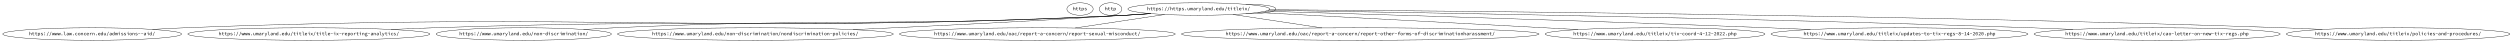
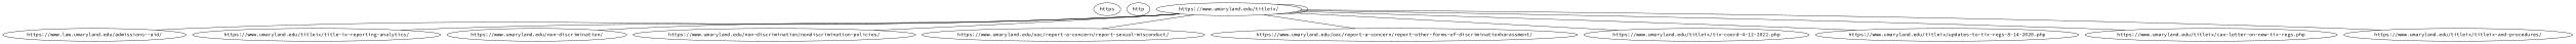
  graph {
    fontname="Source Code Pro"
    node [fontname="Source Code Pro"]
    edge [fontname="Source Code Pro"]
    https [child_link="['http://www.law.umaryland.edu/index.html', 'http://www.law.umaryland.edu/library/', 'https://www.law.umaryland.edu/admissions--aid/', 'http://www.law.umaryland.edu/library/', 'https://www.umaryland.edu/titleix/', 'https://www.umaryland.edu/titleix/title-ix-reporting-analytics/', 'https://www.umaryland.edu/non-discrimination/', 'https://www.umaryland.edu/non-discrimination/nondiscrimination-policies/', 'https://www.umaryland.edu/coi/state-public-ethics-law/', 'https://www.umaryland.edu/coi/institutional-coi-policy/', 'https://www.umaryland.edu/oac/report-a-concern/report-sexual-misconduct/', 'https://www.umaryland.edu/oac/report-a-concern/report-other-forms-of-discriminationharassment/', 'https://www.umaryland.edu/non-discrimination']" data="b\"\nBias and Discrimination - Accountability and Compliance\nSkip to navigation\nSkip to content\nmyUMB\nDirectory\nCOVID-19\nEmergency\nThe Elm\nCalendar\nBlackboard\nSURFS\nUMB Shuttle\nUniversity of Maryland, Baltimore\nAbout UMB\nAbout UMB \xc2\xa0 History, highlights, administration, news, fast facts\nOffices\nAccountability and Compliance\nAdministration and Finance\nCenter for Information Technology Services\nCommunications and Public Affairs\nCommunity Engagement\nEquity, Diversity, and Inclusion\nExternal Relations\nGovernment Affairs\nPhilanthropy\nPresident\xe2\x80\x99s Office\nOffice of the Provost\nResearch and Development\nUniversity Counsel\nUniversity Leadership\nPresident\xe2\x80\x99s Office\nAdministrative Officers\nDeans\nBoards of Visitors\nFaculty Senate\nStaff Senate\nUniversity Counsel\nCore Values\nUMB Experts Guide\nUMB: An Age-Friendly University\nUMB CURE Scholars Program\nThe UMB Community Campus\nPresident's Councils and Initiatives\nCenter for Health and Homeland Security\nCommunity Engagement\nCouncil for the Arts & Culture\nInterprofessional Education\nLeaders in Education: Academy of Presidential Scholars\nMiddle States Self-Study\nPresident's Council for Women\nPresident's Symposium and White Paper Project\nUMBrella\nUMB News\nFor the Media\nPolicies and Procedures\nLibrary\nIndex\nStrategic Plan\nSteering Committee Roster\nLogistics Committee Roster\nEmergency\nUMB Police and Public Safety\nSustainability\nPresident's Signature Events\nCommencement 2023\nFounders Week\nUMB Holiday Craft Fair\nUMB Fast Facts\nWelcome to Baltimore\nOther USM Schools\nMPowering the State\nCampus Maps\nMuseums\nAcademics\nAcademics \xc2\xa0 Schools, policies, registration, educational technology\nSchools and Programs\nSchool of Dentistry\nGraduate School\nSchool of Medicine\nSchool of Nursing\nSchool of Pharmacy\nSchool of Social Work\nCarey School of Law\nUMB Program Explorer\nAcademic Calendar\nAcademic Affairs Policies and Procedures\nAcademy of Lifelong Learning\nLibraries\nHealth Sciences and Human Services Library\nThurgood Marshall Law Library\nSURFS\nBlackboard\nAdmissions\nAdmissions \xc2\xa0 Admissions at UMB are managed by individual schools.\nAdmissions by School\nCarey School of Law Admissions\nGraduate School Admissions\nSchool of Dentistry Admissions\nSchool of Medicine Admissions\nSchool of Nursing Admissions\nSchool of Pharmacy Admissions\nSchool of Social Work Admissions\nStudent Financial Services\nTuition and Fees by School\nStudent Insurance\nOffice of the Registrar\nAcademic Calendar\nSURFS\nUniversity Student Financial Assistance\nFinancial Assistance for Prospective Students\nFinancial Assistance for Current Students\nFinancial Assistance for Graduating Students\nMilitary and Veterans\nResearch\nResearch \xc2\xa0 Offices, contracts, investigators, UMB research profile\nUMB Research Profile\nOrganized Research Centers and Institutes\nUMB Institute for Clinical & Translational Research\nServices for Investigators\nSponsored Programs Administration\nSponsored Projects Accounting and Compliance (SPAC)\nKuali Research\nClinical Trials and Corporate Contracts\nCICERO Log-in\nConflict of Interest\nHuman Research Protections\nEnvironmental Health and Safety\nExport Compliance\nEffort Reporting\nResearch Policies and Procedures\nResources for Investigators\nCenter for Innovative Biomedical Resources\nFind Funding\nFile an Invention Disclosure\nGlobal Learning for Health Equity Network\nManage Your Grant\nResearch Policies and Procedures\nUM Research HARBOR\nUMB ICTR\nCACPR\nUMB CARES\nUMB ROAR\nCenter for Violence Prevention\nOffices and Contacts\nOffice of Research and Development\nCenter for Clinical Trials and Corporate Contracts\nSponsored Programs Administration\nTechnology Transfer/UM Ventures\nUM BioPark\nContact Research and Development\nAccountability and Compliance\nServices\nServices \xc2\xa0 For students, faculty, and staff, international and on-campus\nStudent Services\nStudent Health Resources\nStudent Insurance\nEducational Support and Disability Services\nWriting Center\nURecFit and Wellness\nBookstore\nIntercultural Leadership and Engagement\nOne Card\nStudent Development and Leadership\nEducational Technology\nStudent Counseling Center\nUMB Scholars for Recovery\nUMB Student Affairs\nFaculty and Staff Services\nHuman Resource Services\nTravel Services\nStrategic Sourcing and Acquisition Services\nOffice of the Controller\nOffice of the Ombuds\nEmployee Assistance Program (EAP)\nWorkplace Mediation Service\nFaculty Center for Teaching and Learning\nInternational Services\nUMB Travel: Start Here\nGlobal Hub\nInternational Students, Scholars, and Employees\nCenter for Global Engagement\nInternational Travel SOS\nCampus Services\nEmergency\nUMB Police and Public Safety\nParking and Transportation Services\nUMB shuttle\nCommunications and Public Affairs\nCenter for Information Technology Services\nSMC Campus Center Event Services\nEnvironmental Health and Safety\nDonaldson Brown Riverfront Event Center\nAll-Gender Bathrooms\nEnvironmental Services\nInterprofessional Program for Academic Community Engagement\nVisitor Services\nUniversity Life\nUniversity Life \xc2\xa0 Alerts, housing, dining, calendar, libraries, and recreation\nSMC Campus Center\nUMB Student Affairs\nEmergency\nUMB Alerts\nEmergency Reference Guide\nNews\nUMB News\nThe Elm\nCampus Life Weekly with USGA\nThe Elm Calendar\nStudent Organizations\nStarting a New Universitywide Organization\nUniversity Student Government Association\nHousing\nExplore\nVisit\nApply\nDining Options\nLibraries\nHealth Sciences and Human Services Library\nThurgood Marshall Law Library\nMuseums\nRooms Available on Campus\nURecFit and Wellness\nPlanned Closures\nMembership\nFacilities\nFitness\nAquatics\nIntramural Sports\nSafety Education\nAbout URecFit and Wellness\nOne Card\nHow to Get Your One Card\nMy Account\nOne Card Uses\nLost One Card\nOne Card Policies\nPhoto Services\nOne Card Forms\nOne Card FAQs\nOffice Hours and Directions\nGive to UMB\nGive to UMB \xc2\xa0 Sustain excellence and meet UMB's educational needs for today and tomorrow.\nThank You for Your Gift to UMB\nThe University of Maryland, Baltimore (UMB) is excited to share its\xc2\xa0new online giving page.\nWith enhanced searchability, a streamlined checkout process, and new ways to give such as Venmo, PayPal, Apple Pay, and Google Pay in addition to credit card, donors can support UMB quickly and securely.\nDonate\nGive Now\nWhy Give?\nWays to Give\nWhere to Give\nStaying Connected: You and UMB\nThe UMB Foundation\nOffice of Philanthropy\nMaryland Charity Campaign\nUMB HomeAbout UMBOfficesAccountability and ComplianceOAC ServicesBias and Discrimination\nAccountability and Compliance\nOffice PersonnelOAC Services\nTitle IX\nResources and References\nPolicies and Procedures\nTraining\nFrequently Asked Questions\nTitle IX Reporting Analytics\nBias and Discrimination\nNondiscrimination Policies\nReport Analytics\nResearch Integrity Office\nResearch Integrity - RCR\nRCR Training\nResearch Misconduct\nResearch Compliance\nAnimal Welfare Assurance\nOffice Personnel\nPolicies Procedures Guidelines\nForms\nIACUC Review Process\nReporting Animal Concerns\nEmergency Information\nEducation and Training\nIACUC Required Training\nVeterinary Resources\nEnvironmental Health and Safety\nBVAMC Specific Training\nLaboratory Animal Exposure Risk Assessment Program\nCICERO Instructional Videos\nResources and Useful Links\nIACUC Administration\nFrequently Asked Questions\nHuman Research Protections\nCOVID-19 Research Involving Humans\nTaskforces and Committees\nCOVID-19 Clinical Trials\nCOVID-19 Non-Clinical Trials\nBiospecimens Repository\nFAQs\nKey Contacts\nFor Researchers\nConsent Form Templates\nInvestigator Manual\nReferenced Materials\nStudy Conduct\nCT.GOV Information\nGeneral Tools and Links\nRequired Training\nInstructional Videos\nCICERO Instructional Videos\nIRB Process Videos\nHRP Lecture Videos\nInstitutional Review Board (IRB)\nExecutive Committee\nHRP Office\nHRPO Personnel\nPerformance Informatics\nFor Research Participants\nUMB HRP Components\nVeterinary Resources\nCayuse Vivarium Operations\nAnimal Procurement\nImports/Exports\nAnimal Facility Access\nIVIS Access\nABSL-2 Access\nAnimal Husbandry and Facility Procedures\nStandard Operating Procedures and Policies\nVeterinary Care\nProtocol Consultation Request\nTechnical Service Request\nAnimal Use Training\nRodent Wet Labs\nMacaque Safety Training\nPI Managed Satellite Facility Training\nIACUC-Veterinary Training Request\nSafety and Employee Health\nStaff Directory\nVR Employees Only\nRelated Links\nConflict of Interest\nKey Contacts\nState Public Ethics Law\nPHS Regulations\nPHS Training\nInstitutional COI Policy\nCoI FAQs\nSFI Disclosure FAQs\nEducation and Training\nReport a Concern\nReport Suspected Child Abuse or Neglect\nFrequently Asked Questions\nReport Sexual Misconduct\nReport Other Forms of Discrimination/Harassment\nReport Fraud or Other Fiscal Irregularities\nOutreach\nYouthWorks\nYouthWorks Job Order Form\nYouthWorks Mentor Application Form\nTraining\n2019 Ethics Week\n2018 Ethics Week\nProject SEARCH\nOAC Customer Feedback Survey\ncontact\nOffice of Accountability and Compliance\noac@umaryland.edu\n620 W. Lexington St.Fifth FloorBaltimore, MD 21201\nP  410-706-2281\nOffice hours are 8:30 a.m. to 5 p.m., Monday through Friday.\n* The Office of Accountability and Compliance has\xc2\xa0returned to campus after the COVID-19 pandemic and we are ready to respond promptly to phone and email\xc2\xa0inquiries to assist our community.\nBias and Discrimination\nThe University of Maryland, Baltimore (UMB) does not discriminate on the basis of race, color, religion, national origin or ancestry, sex, sexual orientation, gender identity or expression, physical or mental disability, marital status, protected veteran's status, or age in its programs and activities. Specifically, Title IX prohibits discrimination on the basis of sex in UMB's programs and activities. UMB will take steps to eliminate prohibited conduct, prevent its recurrence, and remedy its effects.\xc2\xa0Learn more about UMB's non-discrimination policy.\nFor\xc2\xa0any form of bias or discrimination, including but not limited to sexual violence and harassment, that you experienced or witnessed, report via the Hotline (Can be anonymous), contact the OAC or the Acting Title IX Coordinator.\nHOTLINE\nReport An Incident\nPolicies and Procedures\nAnalytics\nUMB's Title IX Coordinator\nStephanie Suerth, MPA, BS, CCEP\nActing Title IX Coordinator\nUMB Office of Accountability and Compliance (OAC)620 W. Lexington Street, 5th floorBaltimore, MD 21201410-706-2281 (OAC Main Number)410-706-5212 (Direct Line)866-594-5220 (Anonymous Reporting Hotline)\nssuerth@umaryland.edu\nwww.umaryland.edu/oac\nMarc Ware, BS\nDeputy Title IX Coordinator\nUMB Office of Accountability and Compliance (OAC)620 W. Lexington Street, 5th floorBaltimore, MD 21201410-706-2281 (OAC Main Number)410-706-1852 (Direct Line)866-594-5220 (Anonymous Reporting Hotline)\nmware@umaryland.edu\nwww.umaryland.edu/oac\nThe University of Maryland, Baltimore does not discriminate on the basis of race, color, religion, national origin or ancestry, sex, sexual orientation, gender identity or expression, physical or mental disability, marital status, protected veteran's status, or age in its programs and activities. Specifically, University of Maryland, Baltimore does not discriminate on the basis of sex in the operation of its education program in accordance with Title IX and 34 C.F.R. Part 106. University of Maryland, Baltimore\xe2\x80\x99s prohibitions on discrimination extend to its admissions and hiring processes.\xc2\xa0 The UMB Notice of Non-Discrimination can be found at: https://www.umaryland.edu/policies-and-procedures/library/administration/policies/vi-100c.php\nIf you have questions or concerns, please contact the UMB Acting Title IX Coordinator, Stephanie Suerth, or the Director of the Office of Civil Right, U. S. Department of Education, or both.\nThe University of Maryland, Baltimore is the founding campus of the University System of Maryland.  620 W. Lexington St., Baltimore, MD 21201 | 410-706-3100 \xc2\xa9  2021-2022 University of Maryland, Baltimore. All rights reserved.\nback to top\nFacilities Work Request\nIT Help Desk\nJobs\nParking & Transportation\nUMB Housing\nURecFit and Wellness\nThe University of Maryland, Baltimore is the founding campus of the University System of Maryland.\n620 W. Lexington St., Baltimore, MD 21201 | 410-706-3100\n\xc2\xa9 2022-2023 University of Maryland, Baltimore. All rights reserved.\nSite Map\nPrivacy\nWeb Accessibility\nWeb Feedback\nNon-Discrimination\nCore Values\""]
    http [child_link="['http://www.law.umaryland.edu/academics/programs--centers/business-law-program/', 'http://www.law.umaryland.edu/academics/programs--centers/environmental-law-program/', 'http://www.law.umaryland.edu/academics/programs--centers/law--health-care-program/', 'http://www.law.umaryland.edu/academics/programs--centers/intellectual-property-law-program/', 'http://www.law.umaryland.edu/academics/programs--centers/international-and-comparative-law-program/', 'https://www.mdtobaccolaws.org', 'http://www.law.umaryland.edu/academics/programs--centers/gibson-banks-center-for-race-and-the-law/', 'http://www.law.umaryland.edu/academics/ms-in-law-program/', 'http://www.law.umaryland.edu/academics/programs--centers/business-law-program/', 'http://www.law.umaryland.edu/academics/programs--centers/environmental-law-program/', 'http://www.law.umaryland.edu/academics/programs--centers/law--health-care-program/', 'http://www.law.umaryland.edu/academics/programs--centers/intellectual-property-law-program/', 'http://www.law.umaryland.edu/academics/programs--centers/international-and-comparative-law-program/', 'https://www.mdtobaccolaws.org', 'http://www.law.umaryland.edu/academics/programs--centers/gibson-banks-center-for-race-and-the-law/', 'http://catalog.umd.edu/F/?func=file&file_name=find-b&local_base=ml']" data="b'\nLibrary\nCurrent StudentsFaculty & StaffAlumni & FriendsEmployersPrograms & CentersBusiness LawCybersecurity & Crisis ManagementDispute ResolutionEnvironmental LawLaw & Health CareIntellectual Property LawInternational & Comparative LawWomen, Leadership & EqualityChac\xc3\xb3n Center for Immigrant JusticeLegal Resource Center for Public Health PolicyCenter for Health & Homeland SecurityGibson-Banks Center for Race and the LawGiveApplyVisitLog InSearchSearchSubmit SearchClose SearchAcademicsAcademicsAcademics\nExplore our degrees, programs, and other academic offerings.Learn More  AcademicsAcademicsJD ProgramLLM ProgramMS in Law ProgramDual-Degree ProgramsAreas of StudyPrograms & CentersClinicsExperiential LearningCertificates & TracksBar PreparationAdvising & SupportAcademic CalendarPolicies & ProceduresClassroom GridCourse CatalogAdmissions & AidAdmissions & AidTuition & Fees\nLearn more about the admissions process, and connect with us.Learn More  Admissions & AidAdmissions ApplyTuition & FeesScholarships & AidDiversity & InclusionFast FactsVisits & EventsContact AdmissionsAdmitted StudentsStudent LifeStudent LifeLife in Baltimore\nFind your place in Charm City and our student community!Learn More  Student LifeStudent LifeLife in BaltimoreHousing & TransportationHealth & WellnessStudent JournalsTrial & Advocacy TeamsStudent OrganizationsPeer AdvisorsCareersCareersCareer Counseling\nPlan your journey and access resources with our career development team.Learn More  CareersCareersCareer CounselingExternshipsAlumni Mentorship Career Fair & Job BoardsFaculty & ResearchFaculty & ResearchLatest in Faculty News\nRead more about the work our faculty are engaging in.Learn More  Faculty & ResearchFaculty & ResearchFaculty NewsProjects & InitiativesMeet Our FacultyPublications & ScholarshipMurray FellowsLibraryLibraryThurgood Marshall Law Library\nAccess library databases and find additional research and publication support.Learn More  LibraryLibraryServicesDatabasesResearch HelpAbout UsNews & EventsNews & EventsBrowse Maryland Carey Law News\nSee the latest stories and find upcoming events.Learn More  News & EventsNews & EventsCurrent StudentsFaculty & StaffAlumni & FriendsEmployersPrograms & CentersBusiness LawCybersecurity & Crisis ManagementDispute ResolutionEnvironmental LawLaw & Health CareIntellectual Property LawInternational & Comparative LawWomen, Leadership & EqualityChac\xc3\xb3n Center for Immigrant JusticeLegal Resource Center for Public Health PolicyCenter for Health & Homeland SecurityGibson-Banks Center for Race and the LawGiveApplyVisitLog InSearchSubmit Search\nHomeLibrary\nThurgood Marshall Law LibraryIn this Section:LibraryServicesDatabasesResearch HelpAbout UsQuick LinksResearch GuidesContact InformationLibrary NewsFAQsChat with a LibrarianOnline Journals\nLibrary Catalog and Collections\nKeyword\nTitle\nAuthor\nSearch articles, books, journals & more\nSearch\nAdvanced search\nOther CatalogsWorldCatLaw Library Catalog (USM Version)USM CatalogMy Library AccountStudent ResourcesGroup Study RoomCourse ReadingILLExam ArchiveFaculty ResourcesResearchPublicationInstructionVisiting the LibraryAlumni ServicesMembers of the PublicLibrary PoliciesHoursFOLLOW THE THURGOOD MARSHALL LAW LIBRARY\nFacebook\xc2\xa0-\xc2\xa0Twitter\xc2\xa0-\xc2\xa0InstagramAboutContact UsABA Required DisclosuresLog InUMB HomeUMB Shuttle UMB HotlineFacebookTwitterYoutubeInstagramLinkedIn\xc2\xa9 University of Maryland Francis King Carey School of Law500 W. Baltimore Street, Baltimore, MD 21201-1786 All rights reserved.PrivacyAccessibilityAll Policies'"]
-   "https://www.umaryland.edu/titleix/" [label="https://https.umaryland.edu/titleix/"]
-   "https://www.law.umaryland.edu/admissions--aid/" [label="https://www.law.concern.edu/admissions--aid/"]
+   "https://www.umaryland.edu/titleix/"
+   "https://www.law.umaryland.edu/admissions--aid/"
    "https://www.umaryland.edu/titleix/title-ix-reporting-analytics/"
    "https://www.umaryland.edu/non-discrimination/"
    "https://www.umaryland.edu/non-discrimination/nondiscrimination-policies/"
    "https://www.umaryland.edu/oac/report-a-concern/report-sexual-misconduct/"
    "https://www.umaryland.edu/oac/report-a-concern/report-other-forms-of-discriminationharassment/"
    "https://www.umaryland.edu/titleix/tix-coord-4-12-2022.php"
    "https://www.umaryland.edu/titleix/updates-to-tix-regs-8-14-2020.php"
    "https://www.umaryland.edu/titleix/cao-letter-on-new-tix-regs.php"
-   "https://www.umaryland.edu/titleix/policies-and-procedures/"
+   "https://www.umaryland.edu/titleix/policies-and-procedures/" [label="https://www.umaryland.edu/titleix/titleix-and-procedures/"]
    "https://www.umaryland.edu/titleix/" -- "https://www.umaryland.edu/titleix/"
    "https://www.umaryland.edu/titleix/" -- "https://www.law.umaryland.edu/admissions--aid/"
    "https://www.umaryland.edu/titleix/" -- "https://www.umaryland.edu/titleix/title-ix-reporting-analytics/"
    "https://www.umaryland.edu/titleix/" -- "https://www.umaryland.edu/non-discrimination/"
    "https://www.umaryland.edu/titleix/" -- "https://www.umaryland.edu/non-discrimination/nondiscrimination-policies/"
    "https://www.umaryland.edu/titleix/" -- "https://www.umaryland.edu/oac/report-a-concern/report-sexual-misconduct/"
    "https://www.umaryland.edu/titleix/" -- "https://www.umaryland.edu/oac/report-a-concern/report-other-forms-of-discriminationharassment/"
    "https://www.umaryland.edu/titleix/" -- "https://www.umaryland.edu/titleix/tix-coord-4-12-2022.php"
    "https://www.umaryland.edu/titleix/" -- "https://www.umaryland.edu/titleix/updates-to-tix-regs-8-14-2020.php"
    "https://www.umaryland.edu/titleix/" -- "https://www.umaryland.edu/titleix/cao-letter-on-new-tix-regs.php"
    "https://www.umaryland.edu/titleix/" -- "https://www.umaryland.edu/titleix/policies-and-procedures/"
  }
